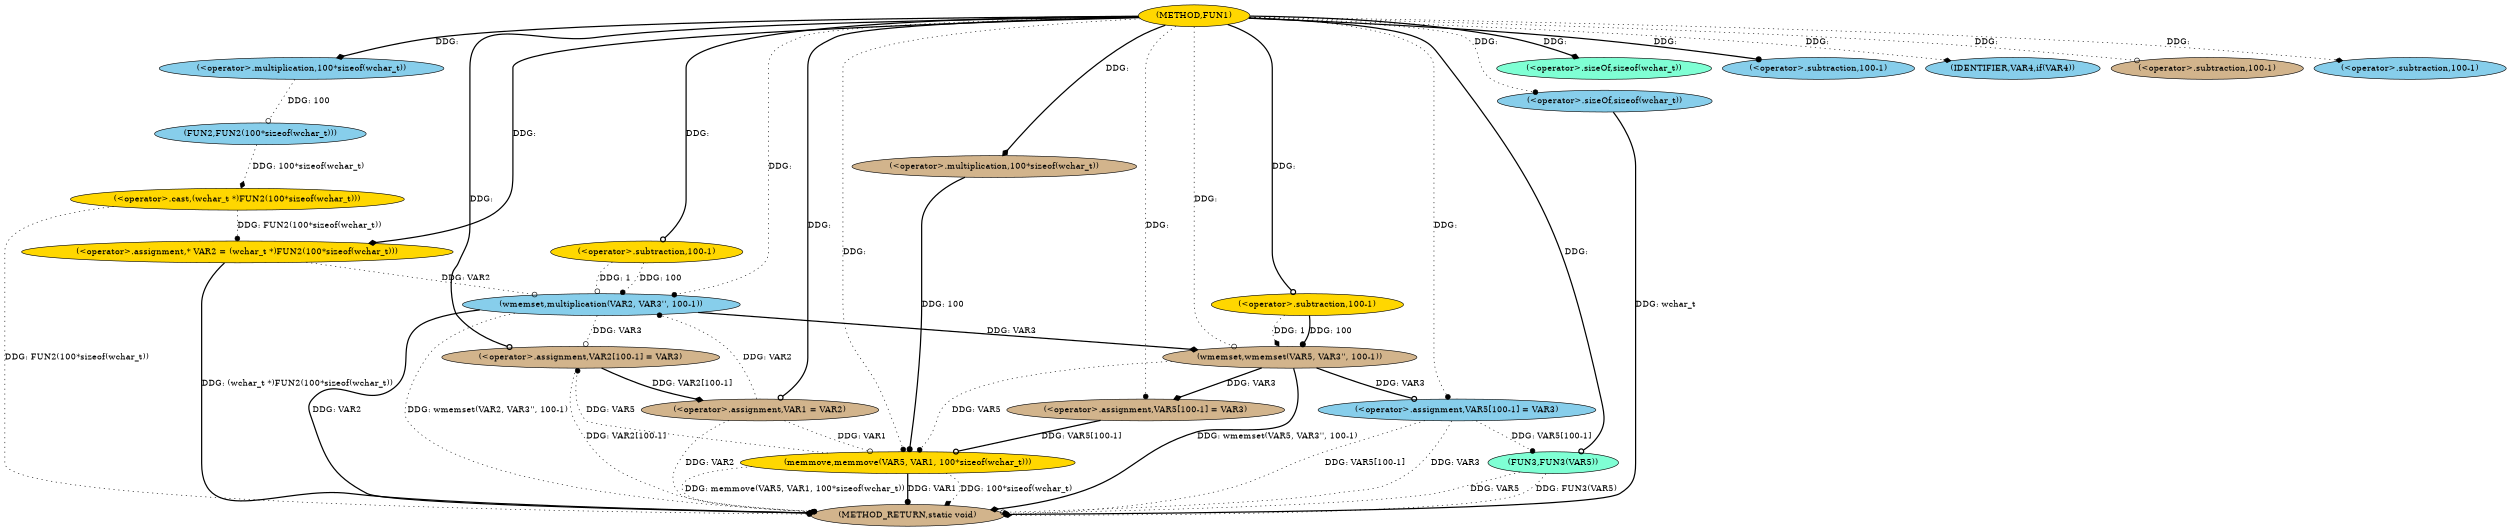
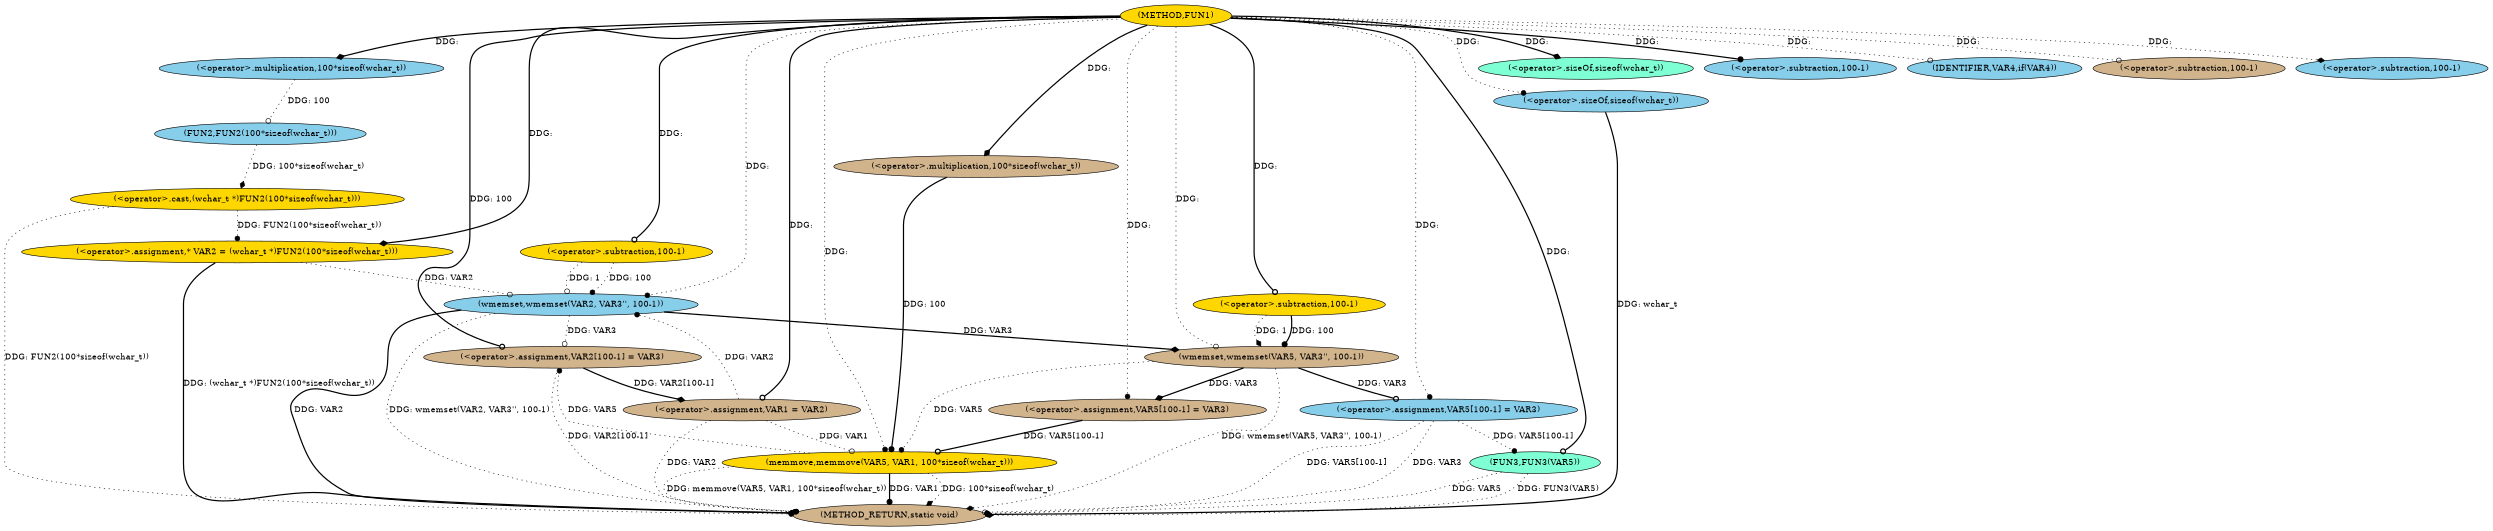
  digraph {
    node [fillcolor=skyblue style=filled]
    edge [arrowhead=dot style=dotted]
    n1 [fillcolor=gold label="(METHOD,FUN1)"]
    n2 [fillcolor=gold label="(<operator>.assignment,* VAR2 = (wchar_t *)FUN2(100*sizeof(wchar_t)))"]
    n3 [label="(<operator>.multiplication,100*sizeof(wchar_t))"]
    n4 [fillcolor=aquamarine label="(<operator>.sizeOf,sizeof(wchar_t))"]
-   n5 [label="(wmemset,multiplication(VAR2, VAR3'', 100-1))"]
+   n5 [label="(wmemset,wmemset(VAR2, VAR3'', 100-1))"]
    n6 [fillcolor=gold label="(<operator>.subtraction,100-1)"]
    n7 [fillcolor=tan label="(<operator>.assignment,VAR2[100-1] = VAR3)"]
    n8 [label="(<operator>.subtraction,100-1)"]
    n9 [label="(IDENTIFIER,VAR4,if(VAR4))"]
    n10 [fillcolor=tan label="(<operator>.assignment,VAR1 = VAR2)"]
    n11 [fillcolor=tan label="(wmemset,wmemset(VAR5, VAR3'', 100-1))"]
    n12 [fillcolor=gold label="(<operator>.subtraction,100-1)"]
    n13 [fillcolor=tan label="(<operator>.assignment,VAR5[100-1] = VAR3)"]
    n14 [fillcolor=tan label="(<operator>.subtraction,100-1)"]
    n15 [fillcolor=gold label="(memmove,memmove(VAR5, VAR1, 100*sizeof(wchar_t)))"]
    n16 [fillcolor=tan label="(<operator>.multiplication,100*sizeof(wchar_t))"]
    n17 [label="(<operator>.sizeOf,sizeof(wchar_t))"]
    n18 [label="(<operator>.assignment,VAR5[100-1] = VAR3)"]
    n19 [label="(<operator>.subtraction,100-1)"]
    n20 [fillcolor=aquamarine label="(FUN3,FUN3(VAR5))"]
    n21 [fillcolor=tan label="(METHOD_RETURN,static void)"]
    n22 [label="(FUN2,FUN2(100*sizeof(wchar_t)))"]
    n23 [fillcolor=gold label="(<operator>.cast,(wchar_t *)FUN2(100*sizeof(wchar_t)))"]
    n1 -> n2 [arrowhead=diamond label="DDG: " style=bold]
    n1 -> n3 [arrowhead=diamond label="DDG: " style=bold]
    n1 -> n4 [arrowhead=diamond label="DDG: " style=bold]
    n1 -> n5 [label="DDG: "]
    n1 -> n6 [arrowhead=odot label="DDG: " style=bold]
-   n1 -> n7 [arrowhead=odot label="DDG: " style=bold]
+   n1 -> n7 [arrowhead=odot label="DDG: 100" style=bold]
    n1 -> n8 [label="DDG: " style=bold]
-   n1 -> n9 [arrowhead=diamond label="DDG: "]
+   n1 -> n9 [arrowhead=odot label="DDG: "]
    n1 -> n10 [arrowhead=odot label="DDG: " style=bold]
    n1 -> n11 [arrowhead=odot label="DDG: "]
    n1 -> n12 [arrowhead=odot label="DDG: " style=bold]
    n1 -> n13 [label="DDG: "]
    n1 -> n14 [arrowhead=odot label="DDG: "]
    n1 -> n15 [label="DDG: "]
    n1 -> n16 [arrowhead=diamond label="DDG: " style=bold]
    n1 -> n17 [label="DDG: "]
    n1 -> n18 [label="DDG: "]
    n1 -> n19 [arrowhead=diamond label="DDG: "]
    n1 -> n20 [arrowhead=odot label="DDG: " style=bold]
    n2 -> n5 [arrowhead=odot label="DDG: VAR2"]
    n2 -> n21 [arrowhead=diamond label="DDG: (wchar_t *)FUN2(100*sizeof(wchar_t))" style=bold]
    n3 -> n22 [arrowhead=odot label="DDG: 100"]
    n5 -> n7 [arrowhead=odot label="DDG: VAR3"]
    n5 -> n11 [arrowhead=diamond label="DDG: VAR3" style=bold]
    n5 -> n21 [arrowhead=diamond label="DDG: VAR2" style=bold]
    n5 -> n21 [label="DDG: wmemset(VAR2, VAR3'', 100-1)"]
    n6 -> n5 [label="DDG: 100"]
    n6 -> n5 [arrowhead=odot label="DDG: 1"]
    n7 -> n10 [arrowhead=diamond label="DDG: VAR2[100-1]" style=bold]
    n7 -> n21 [label="DDG: VAR2[100-1]"]
    n10 -> n5 [label="DDG: VAR2"]
    n10 -> n15 [arrowhead=odot label="DDG: VAR1"]
    n10 -> n21 [arrowhead=diamond label="DDG: VAR2"]
    n11 -> n13 [arrowhead=diamond label="DDG: VAR3" style=bold]
    n11 -> n15 [label="DDG: VAR5"]
    n11 -> n18 [arrowhead=odot label="DDG: VAR3" style=bold]
-   n11 -> n21 [arrowhead=diamond label="DDG: wmemset(VAR5, VAR3'', 100-1)" style=bold]
+   n11 -> n21 [arrowhead=diamond label="DDG: wmemset(VAR5, VAR3'', 100-1)"]
    n12 -> n11 [label="DDG: 100" style=bold]
    n12 -> n11 [arrowhead=diamond label="DDG: 1"]
    n13 -> n15 [arrowhead=odot label="DDG: VAR5[100-1]" style=bold]
    n15 -> n7 [label="DDG: VAR5"]
    n15 -> n21 [label="DDG: VAR1" style=bold]
    n15 -> n21 [arrowhead=diamond label="DDG: 100*sizeof(wchar_t)"]
    n15 -> n21 [label="DDG: memmove(VAR5, VAR1, 100*sizeof(wchar_t))"]
    n16 -> n15 [label="DDG: 100" style=bold]
    n17 -> n21 [label="DDG: wchar_t" style=bold]
    n18 -> n20 [label="DDG: VAR5[100-1]"]
    n18 -> n21 [arrowhead=odot label="DDG: VAR3"]
    n18 -> n21 [label="DDG: VAR5[100-1]"]
    n20 -> n21 [label="DDG: VAR5"]
    n20 -> n21 [arrowhead=diamond label="DDG: FUN3(VAR5)"]
    n22 -> n23 [arrowhead=diamond label="DDG: 100*sizeof(wchar_t)"]
    n23 -> n2 [label="DDG: FUN2(100*sizeof(wchar_t))"]
    n23 -> n21 [label="DDG: FUN2(100*sizeof(wchar_t))"]
  }
